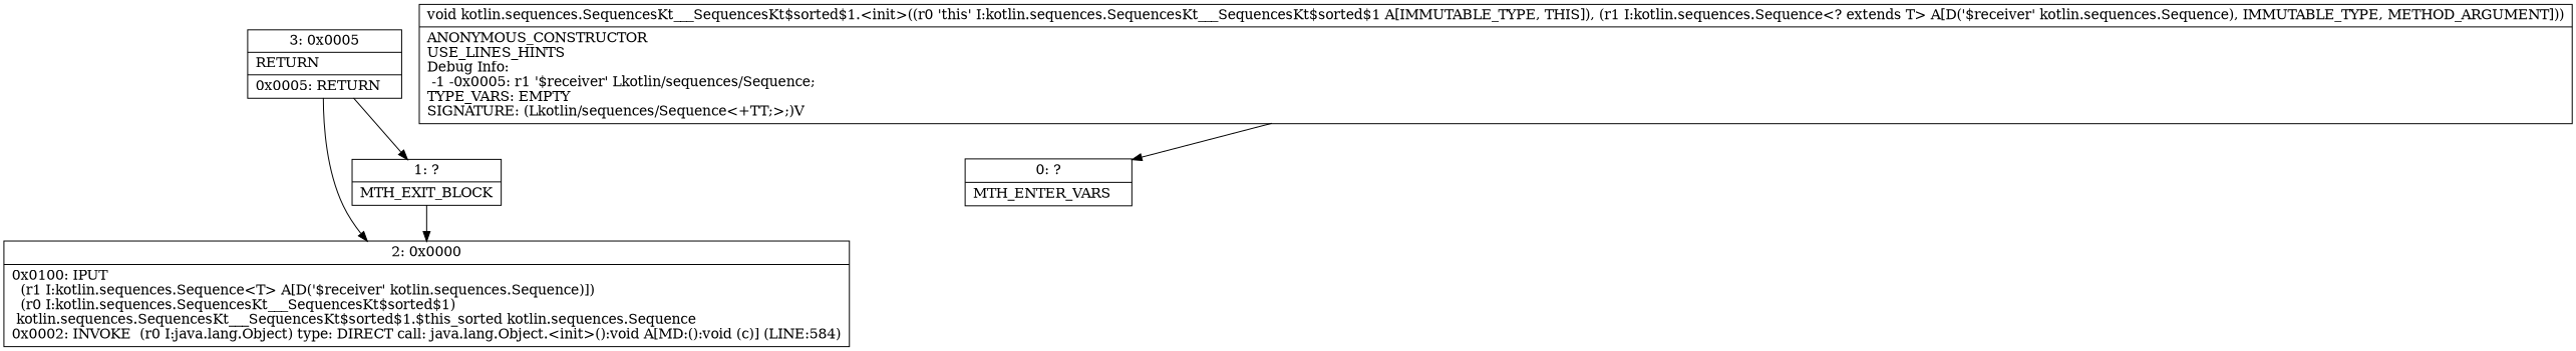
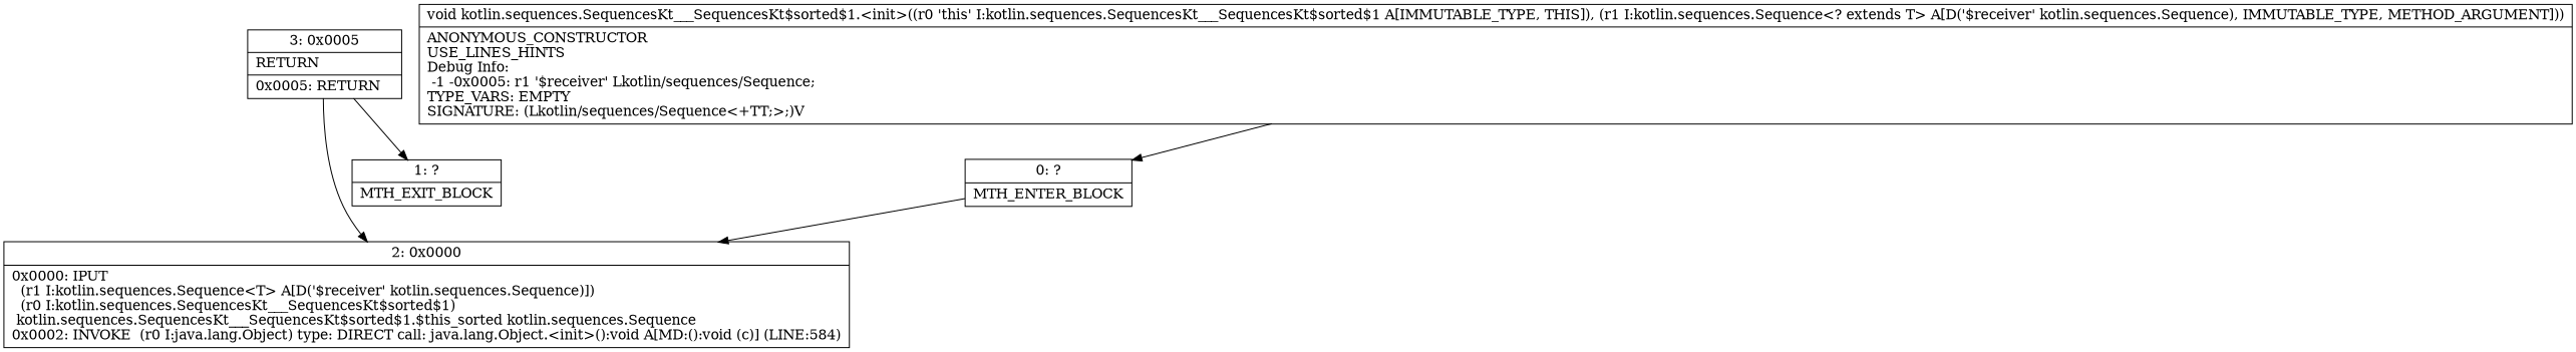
  digraph {
    node [shape=record]
-   n1 [label="{0\:\ ?|MTH_ENTER_VARS\l}"]
-   n2 [label="{2\:\ 0x0000|0x0100: IPUT  \l  (r1 I:kotlin.sequences.Sequence\<T\> A[D('$receiver' kotlin.sequences.Sequence)])\l  (r0 I:kotlin.sequences.SequencesKt___SequencesKt$sorted$1)\l kotlin.sequences.SequencesKt___SequencesKt$sorted$1.$this_sorted kotlin.sequences.Sequence \l0x0002: INVOKE  (r0 I:java.lang.Object) type: DIRECT call: java.lang.Object.\<init\>():void A[MD:():void (c)] (LINE:584)\l}"]
+   n1 [label="{0\:\ ?|MTH_ENTER_BLOCK\l}"]
+   n2 [label="{2\:\ 0x0000|0x0000: IPUT  \l  (r1 I:kotlin.sequences.Sequence\<T\> A[D('$receiver' kotlin.sequences.Sequence)])\l  (r0 I:kotlin.sequences.SequencesKt___SequencesKt$sorted$1)\l kotlin.sequences.SequencesKt___SequencesKt$sorted$1.$this_sorted kotlin.sequences.Sequence \l0x0002: INVOKE  (r0 I:java.lang.Object) type: DIRECT call: java.lang.Object.\<init\>():void A[MD:():void (c)] (LINE:584)\l}"]
    n3 [label="{3\:\ 0x0005|RETURN\l|0x0005: RETURN   \l}"]
    n4 [label="{1\:\ ?|MTH_EXIT_BLOCK\l}"]
    n5 [label="{void kotlin.sequences.SequencesKt___SequencesKt$sorted$1.\<init\>((r0 'this' I:kotlin.sequences.SequencesKt___SequencesKt$sorted$1 A[IMMUTABLE_TYPE, THIS]), (r1 I:kotlin.sequences.Sequence\<? extends T\> A[D('$receiver' kotlin.sequences.Sequence), IMMUTABLE_TYPE, METHOD_ARGUMENT]))  | ANONYMOUS_CONSTRUCTOR\lUSE_LINES_HINTS\lDebug Info:\l  \-1 \-0x0005: r1 '$receiver' Lkotlin\/sequences\/Sequence;\lTYPE_VARS: EMPTY\lSIGNATURE: (Lkotlin\/sequences\/Sequence\<+TT;\>;)V\l}"]
-   n4 -> n2
+   n1 -> n2
    n3 -> n2
    n3 -> n4
    n5 -> n1
  }
